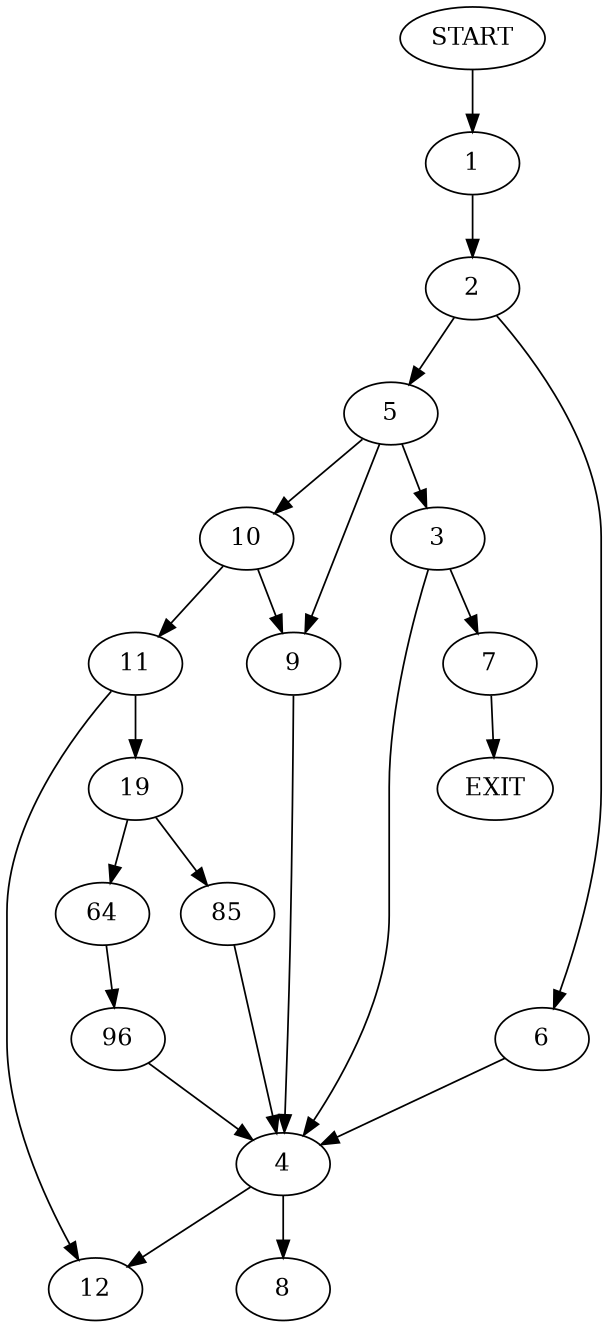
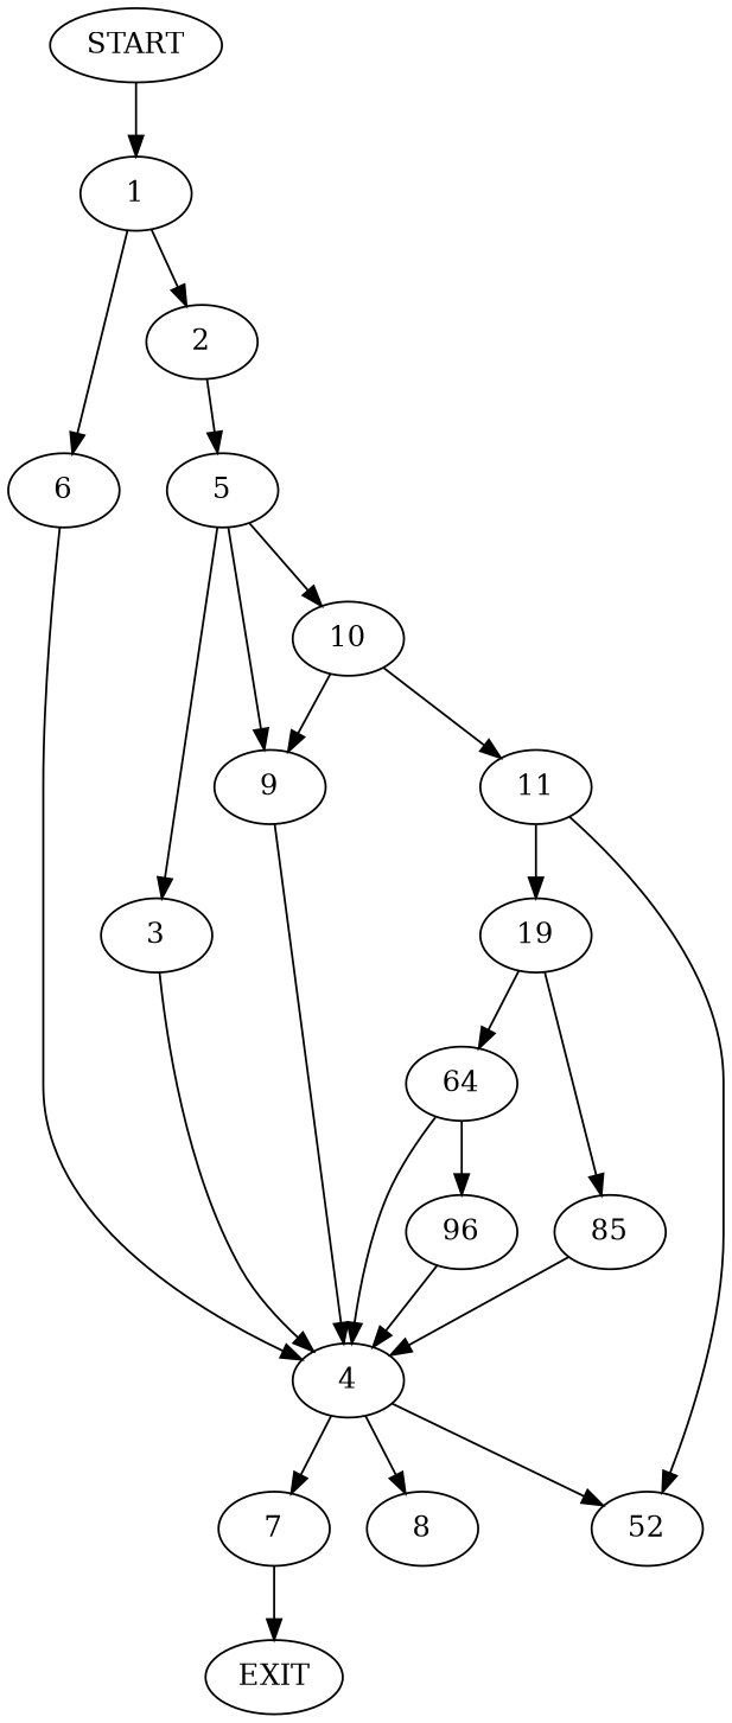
  digraph {
    n1 [label=START]
    1
    2
    n4 [label=EXIT]
    5
    6
    3
    4
    9
    10
    7
    8
-   12
+   12 [label=52]
    11
    n15 [label=19]
    n16 [label=64]
    n17 [label=85]
    n18 [label=96]
    n1 -> 1
    1 -> 2
    2 -> 5
-   2 -> 6
+   1 -> 6
    5 -> 3
    5 -> 9
    5 -> 10
    6 -> 4
    3 -> 4
-   3 -> 7
+   4 -> 7
    4 -> 8
    4 -> 12
    9 -> 4
    10 -> 9
    10 -> 11
    7 -> n4
    11 -> 12
    11 -> n15
    n15 -> n16
    n15 -> n17
+   n16 -> 4
    n16 -> n18
    n17 -> 4
    n18 -> 4
  }
